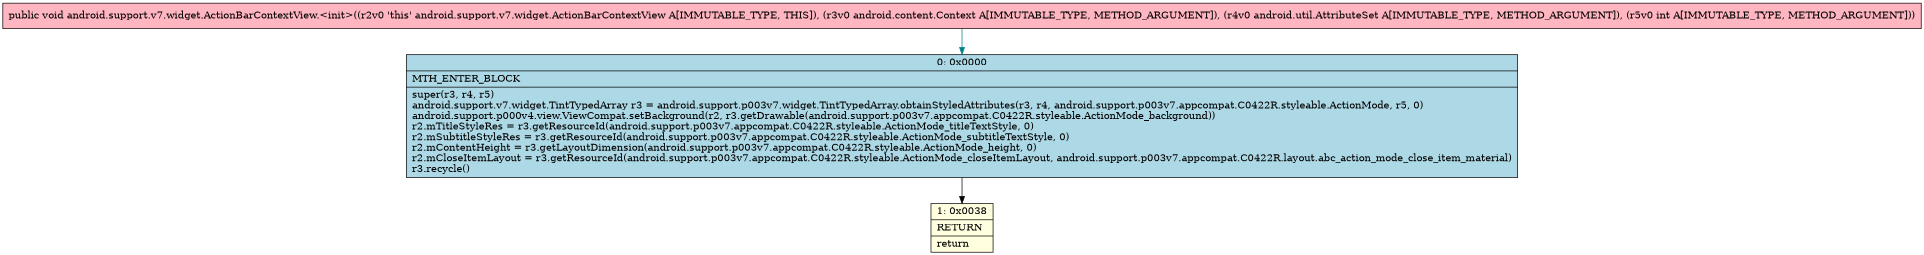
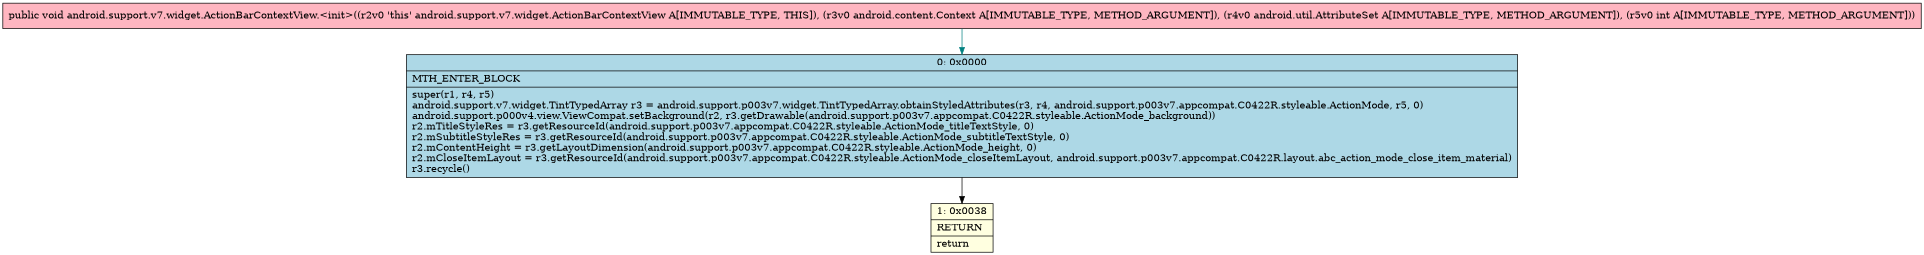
  digraph {
    node [shape=record style=filled]
-   n1 [label="{0\:\ 0x0000|MTH_ENTER_BLOCK\l|super(r3, r4, r5)\landroid.support.v7.widget.TintTypedArray r3 = android.support.p003v7.widget.TintTypedArray.obtainStyledAttributes(r3, r4, android.support.p003v7.appcompat.C0422R.styleable.ActionMode, r5, 0)\landroid.support.p000v4.view.ViewCompat.setBackground(r2, r3.getDrawable(android.support.p003v7.appcompat.C0422R.styleable.ActionMode_background))\lr2.mTitleStyleRes = r3.getResourceId(android.support.p003v7.appcompat.C0422R.styleable.ActionMode_titleTextStyle, 0)\lr2.mSubtitleStyleRes = r3.getResourceId(android.support.p003v7.appcompat.C0422R.styleable.ActionMode_subtitleTextStyle, 0)\lr2.mContentHeight = r3.getLayoutDimension(android.support.p003v7.appcompat.C0422R.styleable.ActionMode_height, 0)\lr2.mCloseItemLayout = r3.getResourceId(android.support.p003v7.appcompat.C0422R.styleable.ActionMode_closeItemLayout, android.support.p003v7.appcompat.C0422R.layout.abc_action_mode_close_item_material)\lr3.recycle()\l}" fillcolor=lightblue]
+   n1 [label="{0\:\ 0x0000|MTH_ENTER_BLOCK\l|super(r1, r4, r5)\landroid.support.v7.widget.TintTypedArray r3 = android.support.p003v7.widget.TintTypedArray.obtainStyledAttributes(r3, r4, android.support.p003v7.appcompat.C0422R.styleable.ActionMode, r5, 0)\landroid.support.p000v4.view.ViewCompat.setBackground(r2, r3.getDrawable(android.support.p003v7.appcompat.C0422R.styleable.ActionMode_background))\lr2.mTitleStyleRes = r3.getResourceId(android.support.p003v7.appcompat.C0422R.styleable.ActionMode_titleTextStyle, 0)\lr2.mSubtitleStyleRes = r3.getResourceId(android.support.p003v7.appcompat.C0422R.styleable.ActionMode_subtitleTextStyle, 0)\lr2.mContentHeight = r3.getLayoutDimension(android.support.p003v7.appcompat.C0422R.styleable.ActionMode_height, 0)\lr2.mCloseItemLayout = r3.getResourceId(android.support.p003v7.appcompat.C0422R.styleable.ActionMode_closeItemLayout, android.support.p003v7.appcompat.C0422R.layout.abc_action_mode_close_item_material)\lr3.recycle()\l}" fillcolor=lightblue]
    n2 [label="{1\:\ 0x0038|RETURN\l|return\l}" fillcolor=lightyellow]
    n3 [label="{public void android.support.v7.widget.ActionBarContextView.\<init\>((r2v0 'this' android.support.v7.widget.ActionBarContextView A[IMMUTABLE_TYPE, THIS]), (r3v0 android.content.Context A[IMMUTABLE_TYPE, METHOD_ARGUMENT]), (r4v0 android.util.AttributeSet A[IMMUTABLE_TYPE, METHOD_ARGUMENT]), (r5v0 int A[IMMUTABLE_TYPE, METHOD_ARGUMENT])) }" fillcolor=lightpink]
    n1 -> n2 [color=black]
    n3 -> n1 [color=teal]
  }
